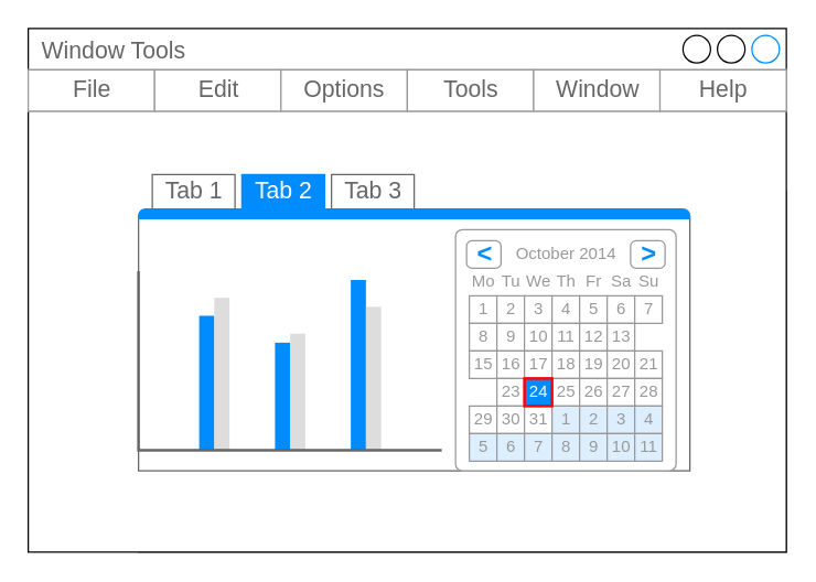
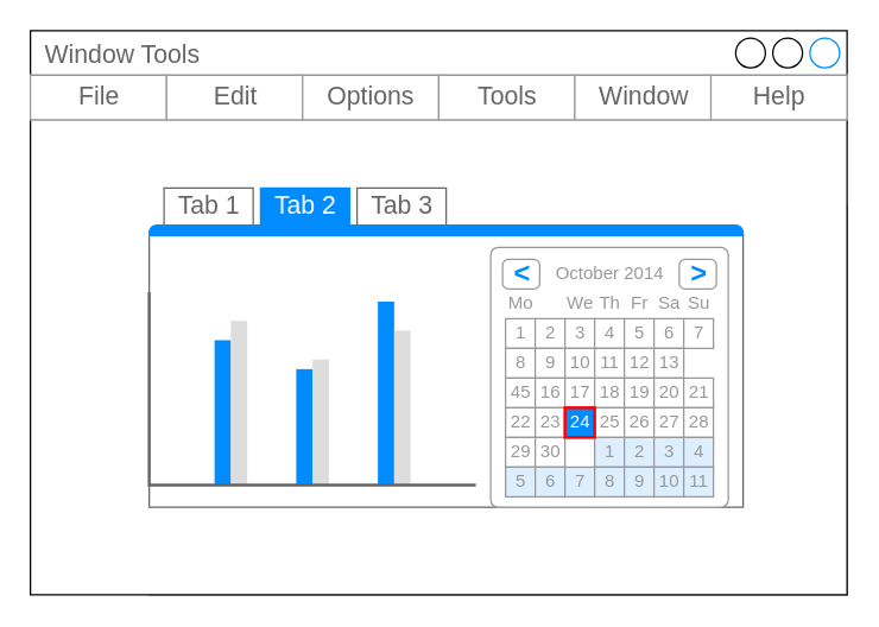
  <mxCell id="0" />
  <mxCell id="1" parent="0" />
  <mxCell id="2" value="" style="strokeWidth=1;shadow=0;dashed=0;align=center;html=1;shape=mxgraph.mockup.containers.marginRect2;rectMarginTop=32;strokeColor=#666666;gradientColor=none;" vertex="1" parent="1"><mxGeometry x="100" y="106" width="470" height="294" as="geometry" /></mxCell>
  <mxCell id="3" value="Window Tools" style="strokeWidth=1;shadow=0;dashed=0;align=center;html=1;shape=mxgraph.mockup.containers.window;align=left;verticalAlign=top;spacingLeft=8;strokeColor2=#008cff;strokeColor3=#c4c4c4;fontColor=#666666;mainText=;fontSize=17;labelBackgroundColor=none;" vertex="1" parent="2"><mxGeometry x="-80" y="-86" width="550" height="380" as="geometry" /></mxCell>
  <mxCell id="4" value="" style="strokeWidth=1;shadow=0;dashed=0;align=center;html=1;shape=mxgraph.mockup.forms.rrect;rSize=0;strokeColor=#999999;" vertex="1" parent="2"><mxGeometry x="-80" y="-56" width="550" height="30" as="geometry" /></mxCell>
  <mxCell id="5" value="File" style="strokeColor=inherit;fillColor=inherit;gradientColor=inherit;strokeWidth=1;shadow=0;dashed=0;align=center;html=1;shape=mxgraph.mockup.forms.rrect;rSize=0;fontSize=17;fontColor=#666666;" vertex="1" parent="4"><mxGeometry width="91.667" height="30" as="geometry" /></mxCell>
  <mxCell id="6" value="Edit" style="strokeColor=inherit;fillColor=inherit;gradientColor=inherit;strokeWidth=1;shadow=0;dashed=0;align=center;html=1;shape=mxgraph.mockup.forms.rrect;rSize=0;fontSize=17;fontColor=#666666;" vertex="1" parent="4"><mxGeometry x="91.667" width="91.667" height="30" as="geometry" /></mxCell>
  <mxCell id="7" value="Options" style="strokeColor=inherit;fillColor=inherit;gradientColor=inherit;strokeWidth=1;shadow=0;dashed=0;align=center;html=1;shape=mxgraph.mockup.forms.rrect;rSize=0;fontSize=17;fontColor=#666666;" vertex="1" parent="4"><mxGeometry x="183.333" width="91.667" height="30" as="geometry" /></mxCell>
  <mxCell id="8" value="Tools" style="strokeColor=inherit;fillColor=inherit;gradientColor=inherit;strokeWidth=1;shadow=0;dashed=0;align=center;html=1;shape=mxgraph.mockup.forms.rrect;rSize=0;fontSize=17;fontColor=#666666;" vertex="1" parent="4"><mxGeometry x="275" width="91.667" height="30" as="geometry" /></mxCell>
  <mxCell id="9" value="Window" style="strokeColor=inherit;fillColor=inherit;gradientColor=inherit;strokeWidth=1;shadow=0;dashed=0;align=center;html=1;shape=mxgraph.mockup.forms.rrect;rSize=0;fontSize=17;fontColor=#666666;" vertex="1" parent="4"><mxGeometry x="366.667" width="91.667" height="30" as="geometry" /></mxCell>
  <mxCell id="10" value="Help" style="strokeColor=inherit;fillColor=inherit;gradientColor=inherit;strokeWidth=1;shadow=0;dashed=0;align=center;html=1;shape=mxgraph.mockup.forms.rrect;rSize=0;fontSize=17;fontColor=#666666;" vertex="1" parent="4"><mxGeometry x="458.333" width="91.667" height="30" as="geometry" /></mxCell>
  <mxCell id="11" value="" style="strokeWidth=1;shadow=0;dashed=0;align=center;html=1;shape=mxgraph.mockup.containers.marginRect2;rectMarginTop=32;strokeColor=#666666;gradientColor=none;" vertex="1" parent="1"><mxGeometry x="100" y="126" width="400" height="215" as="geometry" /></mxCell>
  <mxCell id="12" value="Tab 1" style="strokeColor=inherit;fillColor=inherit;gradientColor=inherit;strokeWidth=1;shadow=0;dashed=0;align=center;html=1;shape=mxgraph.mockup.containers.rrect;rSize=0;fontSize=17;fontColor=#666666;gradientColor=none;" vertex="1" parent="11"><mxGeometry width="60" height="25" relative="1" as="geometry"><mxPoint x="10" as="offset" /></mxGeometry></mxCell>
  <mxCell id="13" value="Tab 2" style="strokeWidth=1;shadow=0;dashed=0;align=center;html=1;shape=mxgraph.mockup.containers.rrect;rSize=0;fontSize=17;fontColor=#ffffff;strokeColor=#008cff;fillColor=#008cff;" vertex="1" parent="11"><mxGeometry width="60" height="25" relative="1" as="geometry"><mxPoint x="75" as="offset" /></mxGeometry></mxCell>
  <mxCell id="14" value="Tab 3" style="strokeColor=inherit;fillColor=inherit;gradientColor=inherit;strokeWidth=1;shadow=0;dashed=0;align=center;html=1;shape=mxgraph.mockup.containers.rrect;rSize=0;fontSize=17;fontColor=#666666;gradientColor=none;" vertex="1" parent="11"><mxGeometry width="60" height="25" relative="1" as="geometry"><mxPoint x="140" as="offset" /></mxGeometry></mxCell>
  <mxCell id="15" value="" style="strokeWidth=1;shadow=0;dashed=0;align=center;html=1;shape=mxgraph.mockup.containers.topButton;rSize=5;strokeColor=#008cff;fillColor=#008cff;gradientColor=none;resizeWidth=1;movable=0;deletable=1;" vertex="1" parent="11"><mxGeometry width="400" height="7" relative="1" as="geometry"><mxPoint y="25" as="offset" /></mxGeometry></mxCell>
  <mxCell id="16" value="" style="strokeWidth=1;shadow=0;dashed=0;align=center;html=1;shape=mxgraph.mockup.forms.rrect;rSize=5;strokeColor=#999999;fillColor=#ffffff;" vertex="1" parent="11"><mxGeometry x="230" y="40" width="160" height="175" as="geometry" /></mxCell>
  <mxCell id="17" value="October 2014" style="strokeWidth=1;shadow=0;dashed=0;align=center;html=1;shape=mxgraph.mockup.forms.anchor;fontColor=#999999;" vertex="1" parent="16"><mxGeometry x="30" y="8" width="100" height="20" as="geometry" /></mxCell>
  <mxCell id="18" value="&lt;" style="strokeWidth=1;shadow=0;dashed=0;align=center;html=1;shape=mxgraph.mockup.forms.rrect;rSize=4;strokeColor=#999999;fontColor=#008cff;fontSize=19;fontStyle=1;" vertex="1" parent="16"><mxGeometry x="8" y="8" width="25" height="20" as="geometry" /></mxCell>
  <mxCell id="19" value="&gt;" style="strokeWidth=1;shadow=0;dashed=0;align=center;html=1;shape=mxgraph.mockup.forms.rrect;rSize=4;strokeColor=#999999;fontColor=#008cff;fontSize=19;fontStyle=1;" vertex="1" parent="16"><mxGeometry x="127" y="8" width="25" height="20" as="geometry" /></mxCell>
  <mxCell id="20" value="Mo" style="strokeWidth=1;shadow=0;dashed=0;align=center;html=1;shape=mxgraph.mockup.forms.anchor;fontColor=#999999;" vertex="1" parent="16"><mxGeometry x="10" y="28" width="20" height="20" as="geometry" /></mxCell>
- <mxCell id="21" value="Tu" style="strokeWidth=1;shadow=0;dashed=0;align=center;html=1;shape=mxgraph.mockup.forms.anchor;fontColor=#999999;" vertex="1" parent="16"><mxGeometry x="30" y="28" width="20" height="20" as="geometry" /></mxCell>
  <mxCell id="22" value="We" style="strokeWidth=1;shadow=0;dashed=0;align=center;html=1;shape=mxgraph.mockup.forms.anchor;fontColor=#999999;" vertex="1" parent="16"><mxGeometry x="50" y="28" width="20" height="20" as="geometry" /></mxCell>
  <mxCell id="23" value="Th" style="strokeWidth=1;shadow=0;dashed=0;align=center;html=1;shape=mxgraph.mockup.forms.anchor;fontColor=#999999;" vertex="1" parent="16"><mxGeometry x="70" y="28" width="20" height="20" as="geometry" /></mxCell>
  <mxCell id="24" value="Fr" style="strokeWidth=1;shadow=0;dashed=0;align=center;html=1;shape=mxgraph.mockup.forms.anchor;fontColor=#999999;" vertex="1" parent="16"><mxGeometry x="90" y="28" width="20" height="20" as="geometry" /></mxCell>
  <mxCell id="25" value="Sa" style="strokeWidth=1;shadow=0;dashed=0;align=center;html=1;shape=mxgraph.mockup.forms.anchor;fontColor=#999999;" vertex="1" parent="16"><mxGeometry x="110" y="28" width="20" height="20" as="geometry" /></mxCell>
  <mxCell id="26" value="Su" style="strokeWidth=1;shadow=0;dashed=0;align=center;html=1;shape=mxgraph.mockup.forms.anchor;fontColor=#999999;" vertex="1" parent="16"><mxGeometry x="130" y="28" width="20" height="20" as="geometry" /></mxCell>
  <mxCell id="27" value="1" style="strokeWidth=1;shadow=0;dashed=0;align=center;html=1;shape=mxgraph.mockup.forms.rrect;rSize=0;strokeColor=#999999;fontColor=#999999;" vertex="1" parent="16"><mxGeometry x="10" y="48" width="20" height="20" as="geometry" /></mxCell>
  <mxCell id="28" value="2" style="strokeWidth=1;shadow=0;dashed=0;align=center;html=1;shape=mxgraph.mockup.forms.rrect;rSize=0;strokeColor=#999999;fontColor=#999999;" vertex="1" parent="16"><mxGeometry x="30" y="48" width="20" height="20" as="geometry" /></mxCell>
  <mxCell id="29" value="3" style="strokeWidth=1;shadow=0;dashed=0;align=center;html=1;shape=mxgraph.mockup.forms.rrect;rSize=0;strokeColor=#999999;fontColor=#999999;" vertex="1" parent="16"><mxGeometry x="50" y="48" width="20" height="20" as="geometry" /></mxCell>
  <mxCell id="30" value="4" style="strokeWidth=1;shadow=0;dashed=0;align=center;html=1;shape=mxgraph.mockup.forms.rrect;rSize=0;strokeColor=#999999;fontColor=#999999;" vertex="1" parent="16"><mxGeometry x="70" y="48" width="20" height="20" as="geometry" /></mxCell>
  <mxCell id="31" value="5" style="strokeWidth=1;shadow=0;dashed=0;align=center;html=1;shape=mxgraph.mockup.forms.rrect;rSize=0;strokeColor=#999999;fontColor=#999999;" vertex="1" parent="16"><mxGeometry x="90" y="48" width="20" height="20" as="geometry" /></mxCell>
  <mxCell id="32" value="6" style="strokeWidth=1;shadow=0;dashed=0;align=center;html=1;shape=mxgraph.mockup.forms.rrect;rSize=0;strokeColor=#999999;fontColor=#999999;" vertex="1" parent="16"><mxGeometry x="110" y="48" width="20" height="20" as="geometry" /></mxCell>
  <mxCell id="33" value="7" style="strokeWidth=1;shadow=0;dashed=0;align=center;html=1;shape=mxgraph.mockup.forms.rrect;rSize=0;strokeColor=#999999;fontColor=#999999;" vertex="1" parent="16"><mxGeometry x="130" y="48" width="20" height="20" as="geometry" /></mxCell>
  <mxCell id="34" value="8" style="strokeWidth=1;shadow=0;dashed=0;align=center;html=1;shape=mxgraph.mockup.forms.rrect;rSize=0;strokeColor=#999999;fontColor=#999999;" vertex="1" parent="16"><mxGeometry x="10" y="68" width="20" height="20" as="geometry" /></mxCell>
  <mxCell id="35" value="9" style="strokeWidth=1;shadow=0;dashed=0;align=center;html=1;shape=mxgraph.mockup.forms.rrect;rSize=0;strokeColor=#999999;fontColor=#999999;" vertex="1" parent="16"><mxGeometry x="30" y="68" width="20" height="20" as="geometry" /></mxCell>
  <mxCell id="36" value="10" style="strokeWidth=1;shadow=0;dashed=0;align=center;html=1;shape=mxgraph.mockup.forms.rrect;rSize=0;strokeColor=#999999;fontColor=#999999;" vertex="1" parent="16"><mxGeometry x="50" y="68" width="20" height="20" as="geometry" /></mxCell>
  <mxCell id="37" value="11" style="strokeWidth=1;shadow=0;dashed=0;align=center;html=1;shape=mxgraph.mockup.forms.rrect;rSize=0;strokeColor=#999999;fontColor=#999999;" vertex="1" parent="16"><mxGeometry x="70" y="68" width="20" height="20" as="geometry" /></mxCell>
  <mxCell id="38" value="12" style="strokeWidth=1;shadow=0;dashed=0;align=center;html=1;shape=mxgraph.mockup.forms.rrect;rSize=0;strokeColor=#999999;fontColor=#999999;" vertex="1" parent="16"><mxGeometry x="90" y="68" width="20" height="20" as="geometry" /></mxCell>
  <mxCell id="39" value="13" style="strokeWidth=1;shadow=0;dashed=0;align=center;html=1;shape=mxgraph.mockup.forms.rrect;rSize=0;strokeColor=#999999;fontColor=#999999;" vertex="1" parent="16"><mxGeometry x="110" y="68" width="20" height="20" as="geometry" /></mxCell>
- <mxCell id="40" value="15" style="strokeWidth=1;shadow=0;dashed=0;align=center;html=1;shape=mxgraph.mockup.forms.rrect;rSize=0;strokeColor=#999999;fontColor=#999999;" vertex="1" parent="16"><mxGeometry x="10" y="88" width="20" height="20" as="geometry" /></mxCell>
+ <mxCell id="40" value="45" style="strokeWidth=1;shadow=0;dashed=0;align=center;html=1;shape=mxgraph.mockup.forms.rrect;rSize=0;strokeColor=#999999;fontColor=#999999;" vertex="1" parent="16"><mxGeometry x="10" y="88" width="20" height="20" as="geometry" /></mxCell>
  <mxCell id="41" value="16" style="strokeWidth=1;shadow=0;dashed=0;align=center;html=1;shape=mxgraph.mockup.forms.rrect;rSize=0;strokeColor=#999999;fontColor=#999999;" vertex="1" parent="16"><mxGeometry x="30" y="88" width="20" height="20" as="geometry" /></mxCell>
  <mxCell id="42" value="17" style="strokeWidth=1;shadow=0;dashed=0;align=center;html=1;shape=mxgraph.mockup.forms.rrect;rSize=0;strokeColor=#999999;fontColor=#999999;" vertex="1" parent="16"><mxGeometry x="50" y="88" width="20" height="20" as="geometry" /></mxCell>
  <mxCell id="43" value="18" style="strokeWidth=1;shadow=0;dashed=0;align=center;html=1;shape=mxgraph.mockup.forms.rrect;rSize=0;strokeColor=#999999;fontColor=#999999;" vertex="1" parent="16"><mxGeometry x="70" y="88" width="20" height="20" as="geometry" /></mxCell>
  <mxCell id="44" value="19" style="strokeWidth=1;shadow=0;dashed=0;align=center;html=1;shape=mxgraph.mockup.forms.rrect;rSize=0;strokeColor=#999999;fontColor=#999999;" vertex="1" parent="16"><mxGeometry x="90" y="88" width="20" height="20" as="geometry" /></mxCell>
  <mxCell id="45" value="20" style="strokeWidth=1;shadow=0;dashed=0;align=center;html=1;shape=mxgraph.mockup.forms.rrect;rSize=0;strokeColor=#999999;fontColor=#999999;" vertex="1" parent="16"><mxGeometry x="110" y="88" width="20" height="20" as="geometry" /></mxCell>
  <mxCell id="46" value="21" style="strokeWidth=1;shadow=0;dashed=0;align=center;html=1;shape=mxgraph.mockup.forms.rrect;rSize=0;strokeColor=#999999;fontColor=#999999;" vertex="1" parent="16"><mxGeometry x="130" y="88" width="20" height="20" as="geometry" /></mxCell>
+ <mxCell id="47" value="22" style="strokeWidth=1;shadow=0;dashed=0;align=center;html=1;shape=mxgraph.mockup.forms.rrect;rSize=0;strokeColor=#999999;fontColor=#999999;" vertex="1" parent="16"><mxGeometry x="10" y="108" width="20" height="20" as="geometry" /></mxCell>
  <mxCell id="48" value="23" style="strokeWidth=1;shadow=0;dashed=0;align=center;html=1;shape=mxgraph.mockup.forms.rrect;rSize=0;strokeColor=#999999;fontColor=#999999;" vertex="1" parent="16"><mxGeometry x="30" y="108" width="20" height="20" as="geometry" /></mxCell>
  <mxCell id="49" value="25" style="strokeWidth=1;shadow=0;dashed=0;align=center;html=1;shape=mxgraph.mockup.forms.rrect;rSize=0;strokeColor=#999999;fontColor=#999999;" vertex="1" parent="16"><mxGeometry x="70" y="108" width="20" height="20" as="geometry" /></mxCell>
  <mxCell id="50" value="26" style="strokeWidth=1;shadow=0;dashed=0;align=center;html=1;shape=mxgraph.mockup.forms.rrect;rSize=0;strokeColor=#999999;fontColor=#999999;" vertex="1" parent="16"><mxGeometry x="90" y="108" width="20" height="20" as="geometry" /></mxCell>
  <mxCell id="51" value="27" style="strokeWidth=1;shadow=0;dashed=0;align=center;html=1;shape=mxgraph.mockup.forms.rrect;rSize=0;strokeColor=#999999;fontColor=#999999;" vertex="1" parent="16"><mxGeometry x="110" y="108" width="20" height="20" as="geometry" /></mxCell>
  <mxCell id="52" value="28" style="strokeWidth=1;shadow=0;dashed=0;align=center;html=1;shape=mxgraph.mockup.forms.rrect;rSize=0;strokeColor=#999999;fontColor=#999999;" vertex="1" parent="16"><mxGeometry x="130" y="108" width="20" height="20" as="geometry" /></mxCell>
  <mxCell id="53" value="29" style="strokeWidth=1;shadow=0;dashed=0;align=center;html=1;shape=mxgraph.mockup.forms.rrect;rSize=0;strokeColor=#999999;fontColor=#999999;" vertex="1" parent="16"><mxGeometry x="10" y="128" width="20" height="20" as="geometry" /></mxCell>
  <mxCell id="54" value="30" style="strokeWidth=1;shadow=0;dashed=0;align=center;html=1;shape=mxgraph.mockup.forms.rrect;rSize=0;strokeColor=#999999;fontColor=#999999;" vertex="1" parent="16"><mxGeometry x="30" y="128" width="20" height="20" as="geometry" /></mxCell>
- <mxCell id="55" value="31" style="strokeWidth=1;shadow=0;dashed=0;align=center;html=1;shape=mxgraph.mockup.forms.rrect;rSize=0;strokeColor=#999999;fontColor=#999999;" vertex="1" parent="16"><mxGeometry x="50" y="128" width="20" height="20" as="geometry" /></mxCell>
  <mxCell id="56" value="1" style="strokeWidth=1;shadow=0;dashed=0;align=center;html=1;shape=mxgraph.mockup.forms.rrect;rSize=0;strokeColor=#999999;fontColor=#999999;fillColor=#ddeeff;" vertex="1" parent="16"><mxGeometry x="70" y="128" width="20" height="20" as="geometry" /></mxCell>
  <mxCell id="57" value="2" style="strokeWidth=1;shadow=0;dashed=0;align=center;html=1;shape=mxgraph.mockup.forms.rrect;rSize=0;strokeColor=#999999;fontColor=#999999;fillColor=#ddeeff;" vertex="1" parent="16"><mxGeometry x="90" y="128" width="20" height="20" as="geometry" /></mxCell>
  <mxCell id="58" value="3" style="strokeWidth=1;shadow=0;dashed=0;align=center;html=1;shape=mxgraph.mockup.forms.rrect;rSize=0;strokeColor=#999999;fontColor=#999999;fillColor=#ddeeff;" vertex="1" parent="16"><mxGeometry x="110" y="128" width="20" height="20" as="geometry" /></mxCell>
  <mxCell id="59" value="4" style="strokeWidth=1;shadow=0;dashed=0;align=center;html=1;shape=mxgraph.mockup.forms.rrect;rSize=0;strokeColor=#999999;fontColor=#999999;fillColor=#ddeeff;" vertex="1" parent="16"><mxGeometry x="130" y="128" width="20" height="20" as="geometry" /></mxCell>
  <mxCell id="60" value="5" style="strokeWidth=1;shadow=0;dashed=0;align=center;html=1;shape=mxgraph.mockup.forms.rrect;rSize=0;strokeColor=#999999;fontColor=#999999;fillColor=#ddeeff;" vertex="1" parent="16"><mxGeometry x="10" y="148" width="20" height="20" as="geometry" /></mxCell>
  <mxCell id="61" value="6" style="strokeWidth=1;shadow=0;dashed=0;align=center;html=1;shape=mxgraph.mockup.forms.rrect;rSize=0;strokeColor=#999999;fontColor=#999999;fillColor=#ddeeff;" vertex="1" parent="16"><mxGeometry x="30" y="148" width="20" height="20" as="geometry" /></mxCell>
  <mxCell id="62" value="7" style="strokeWidth=1;shadow=0;dashed=0;align=center;html=1;shape=mxgraph.mockup.forms.rrect;rSize=0;strokeColor=#999999;fontColor=#999999;fillColor=#ddeeff;" vertex="1" parent="16"><mxGeometry x="50" y="148" width="20" height="20" as="geometry" /></mxCell>
  <mxCell id="63" value="8" style="strokeWidth=1;shadow=0;dashed=0;align=center;html=1;shape=mxgraph.mockup.forms.rrect;rSize=0;strokeColor=#999999;fontColor=#999999;fillColor=#ddeeff;" vertex="1" parent="16"><mxGeometry x="70" y="148" width="20" height="20" as="geometry" /></mxCell>
  <mxCell id="64" value="9" style="strokeWidth=1;shadow=0;dashed=0;align=center;html=1;shape=mxgraph.mockup.forms.rrect;rSize=0;strokeColor=#999999;fontColor=#999999;fillColor=#ddeeff;" vertex="1" parent="16"><mxGeometry x="90" y="148" width="20" height="20" as="geometry" /></mxCell>
  <mxCell id="65" value="10" style="strokeWidth=1;shadow=0;dashed=0;align=center;html=1;shape=mxgraph.mockup.forms.rrect;rSize=0;strokeColor=#999999;fontColor=#999999;fillColor=#ddeeff;" vertex="1" parent="16"><mxGeometry x="110" y="148" width="20" height="20" as="geometry" /></mxCell>
  <mxCell id="66" value="11" style="strokeWidth=1;shadow=0;dashed=0;align=center;html=1;shape=mxgraph.mockup.forms.rrect;rSize=0;strokeColor=#999999;fontColor=#999999;fillColor=#ddeeff;" vertex="1" parent="16"><mxGeometry x="130" y="148" width="20" height="20" as="geometry" /></mxCell>
  <mxCell id="67" value="24" style="strokeWidth=1;shadow=0;dashed=0;align=center;html=1;shape=mxgraph.mockup.forms.rrect;rSize=0;strokeColor=#ff0000;fontColor=#ffffff;strokeWidth=2;fillColor=#008cff;" vertex="1" parent="16"><mxGeometry x="50" y="108" width="20" height="20" as="geometry" /></mxCell>
  <mxCell id="68" value="" style="verticalLabelPosition=bottom;shadow=0;dashed=0;align=center;html=1;verticalAlign=top;strokeWidth=1;shape=mxgraph.mockup.graphics.columnChart;strokeColor=none;strokeColor2=none;strokeColor3=#666666;fillColor2=#008cff;fillColor3=#dddddd;" vertex="1" parent="11"><mxGeometry y="70" width="220" height="130" as="geometry" /></mxCell>
